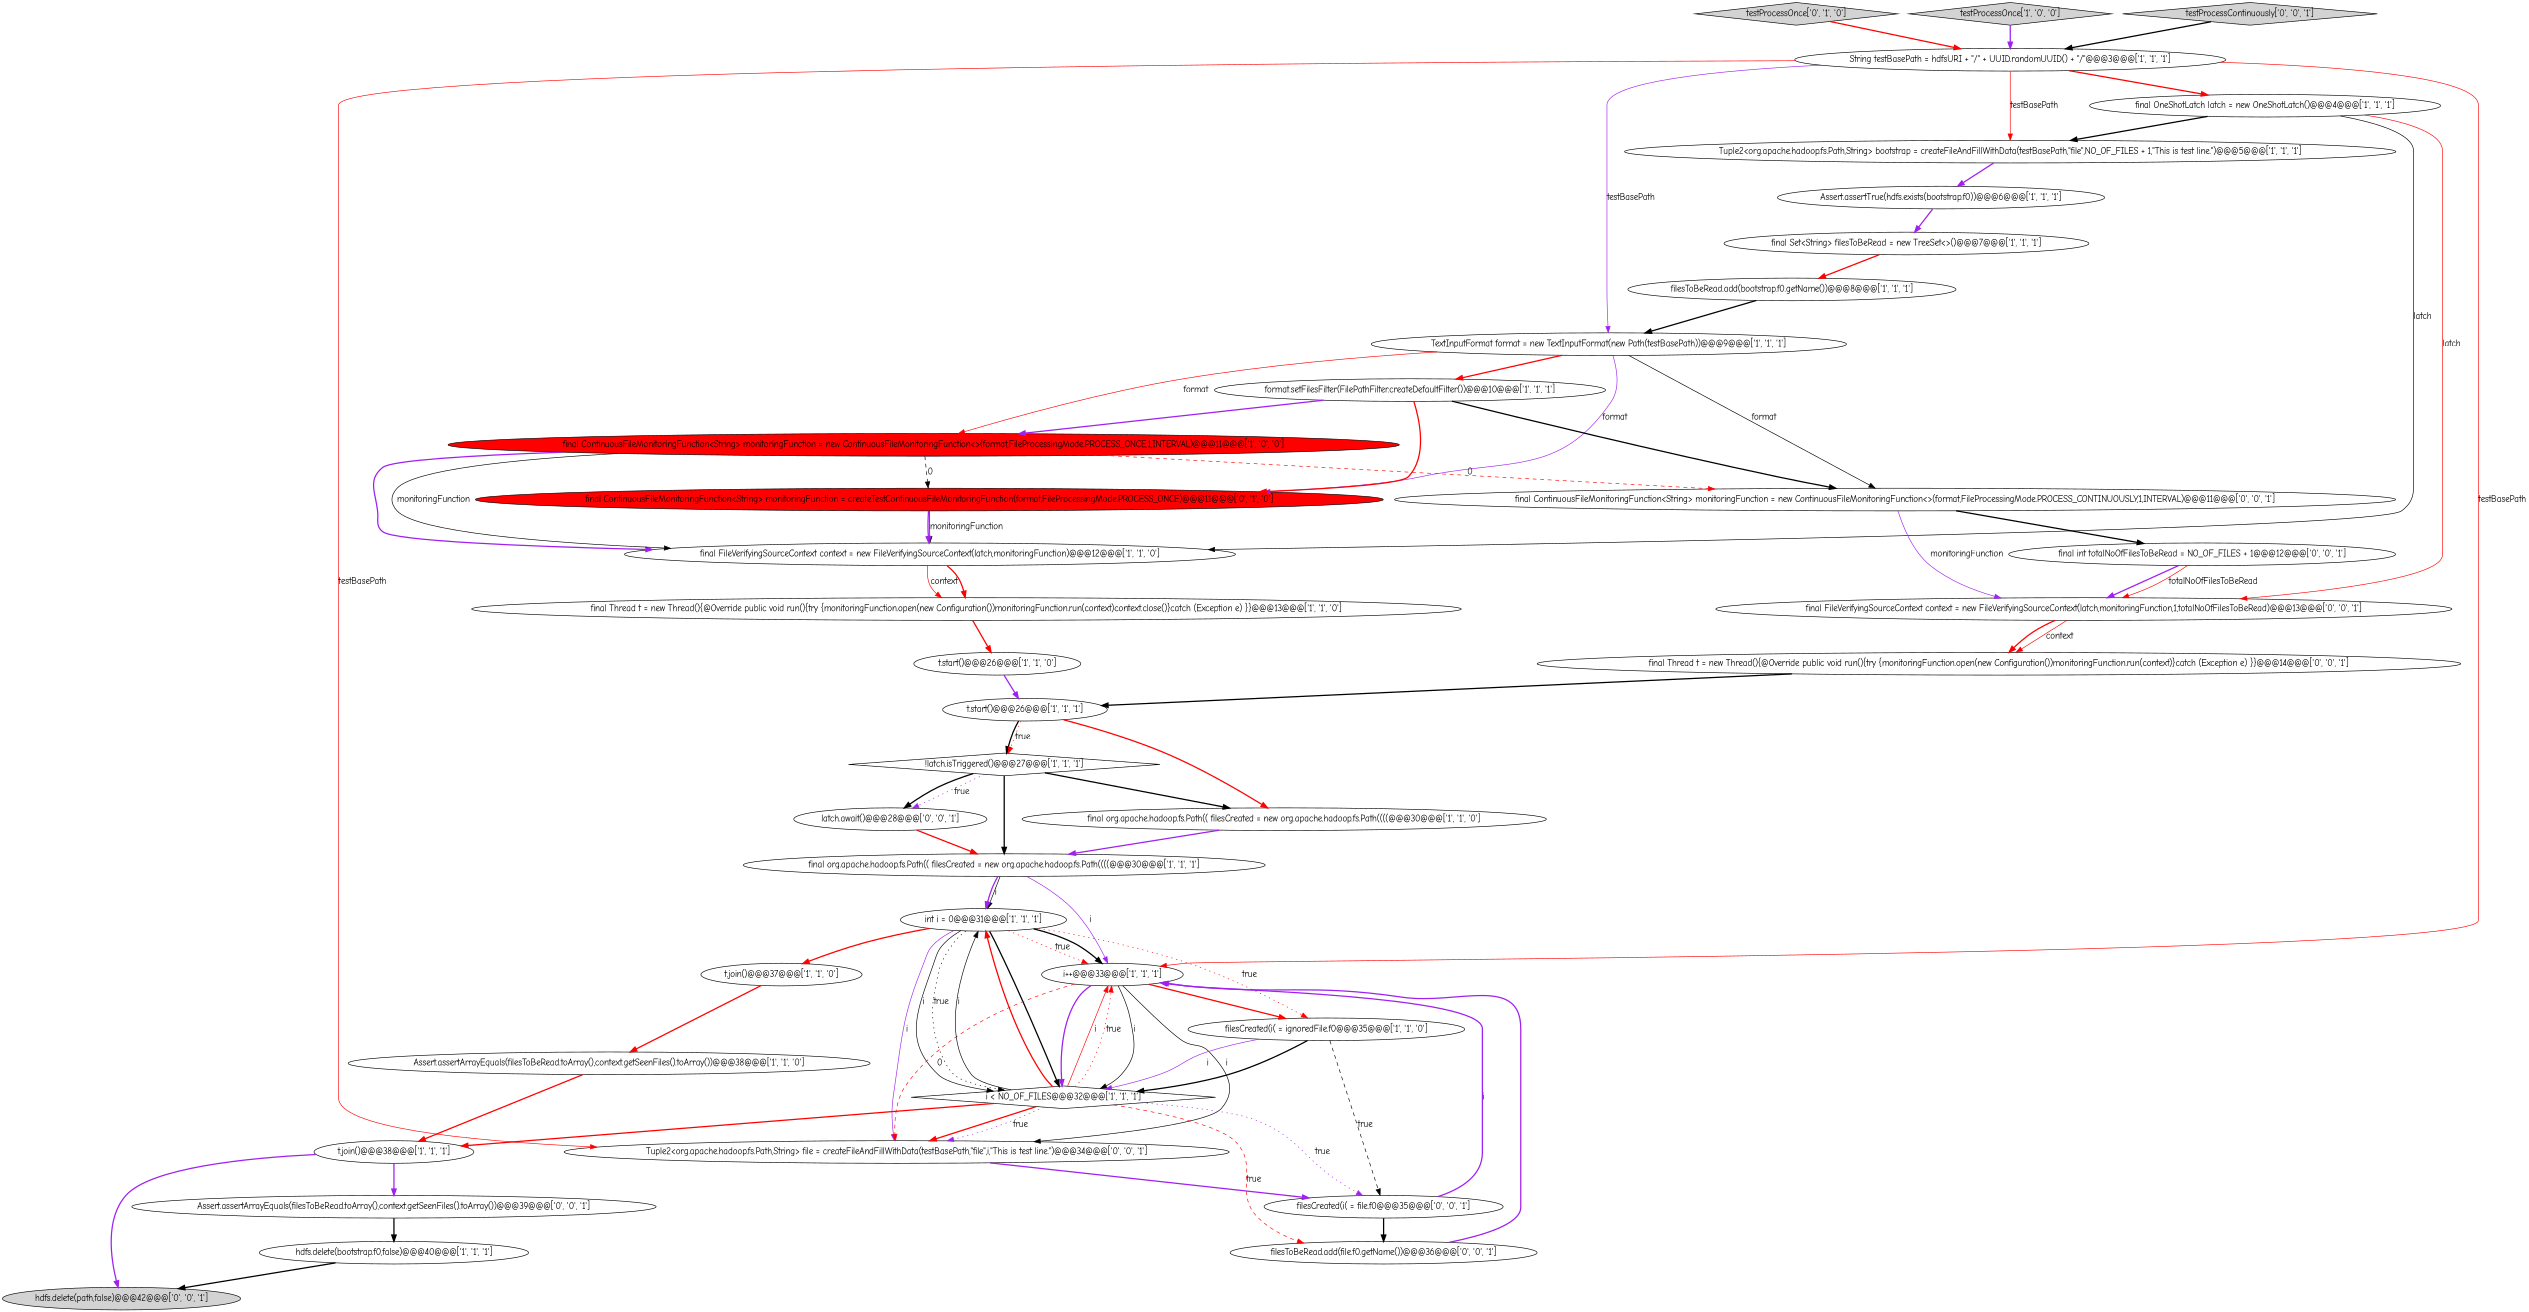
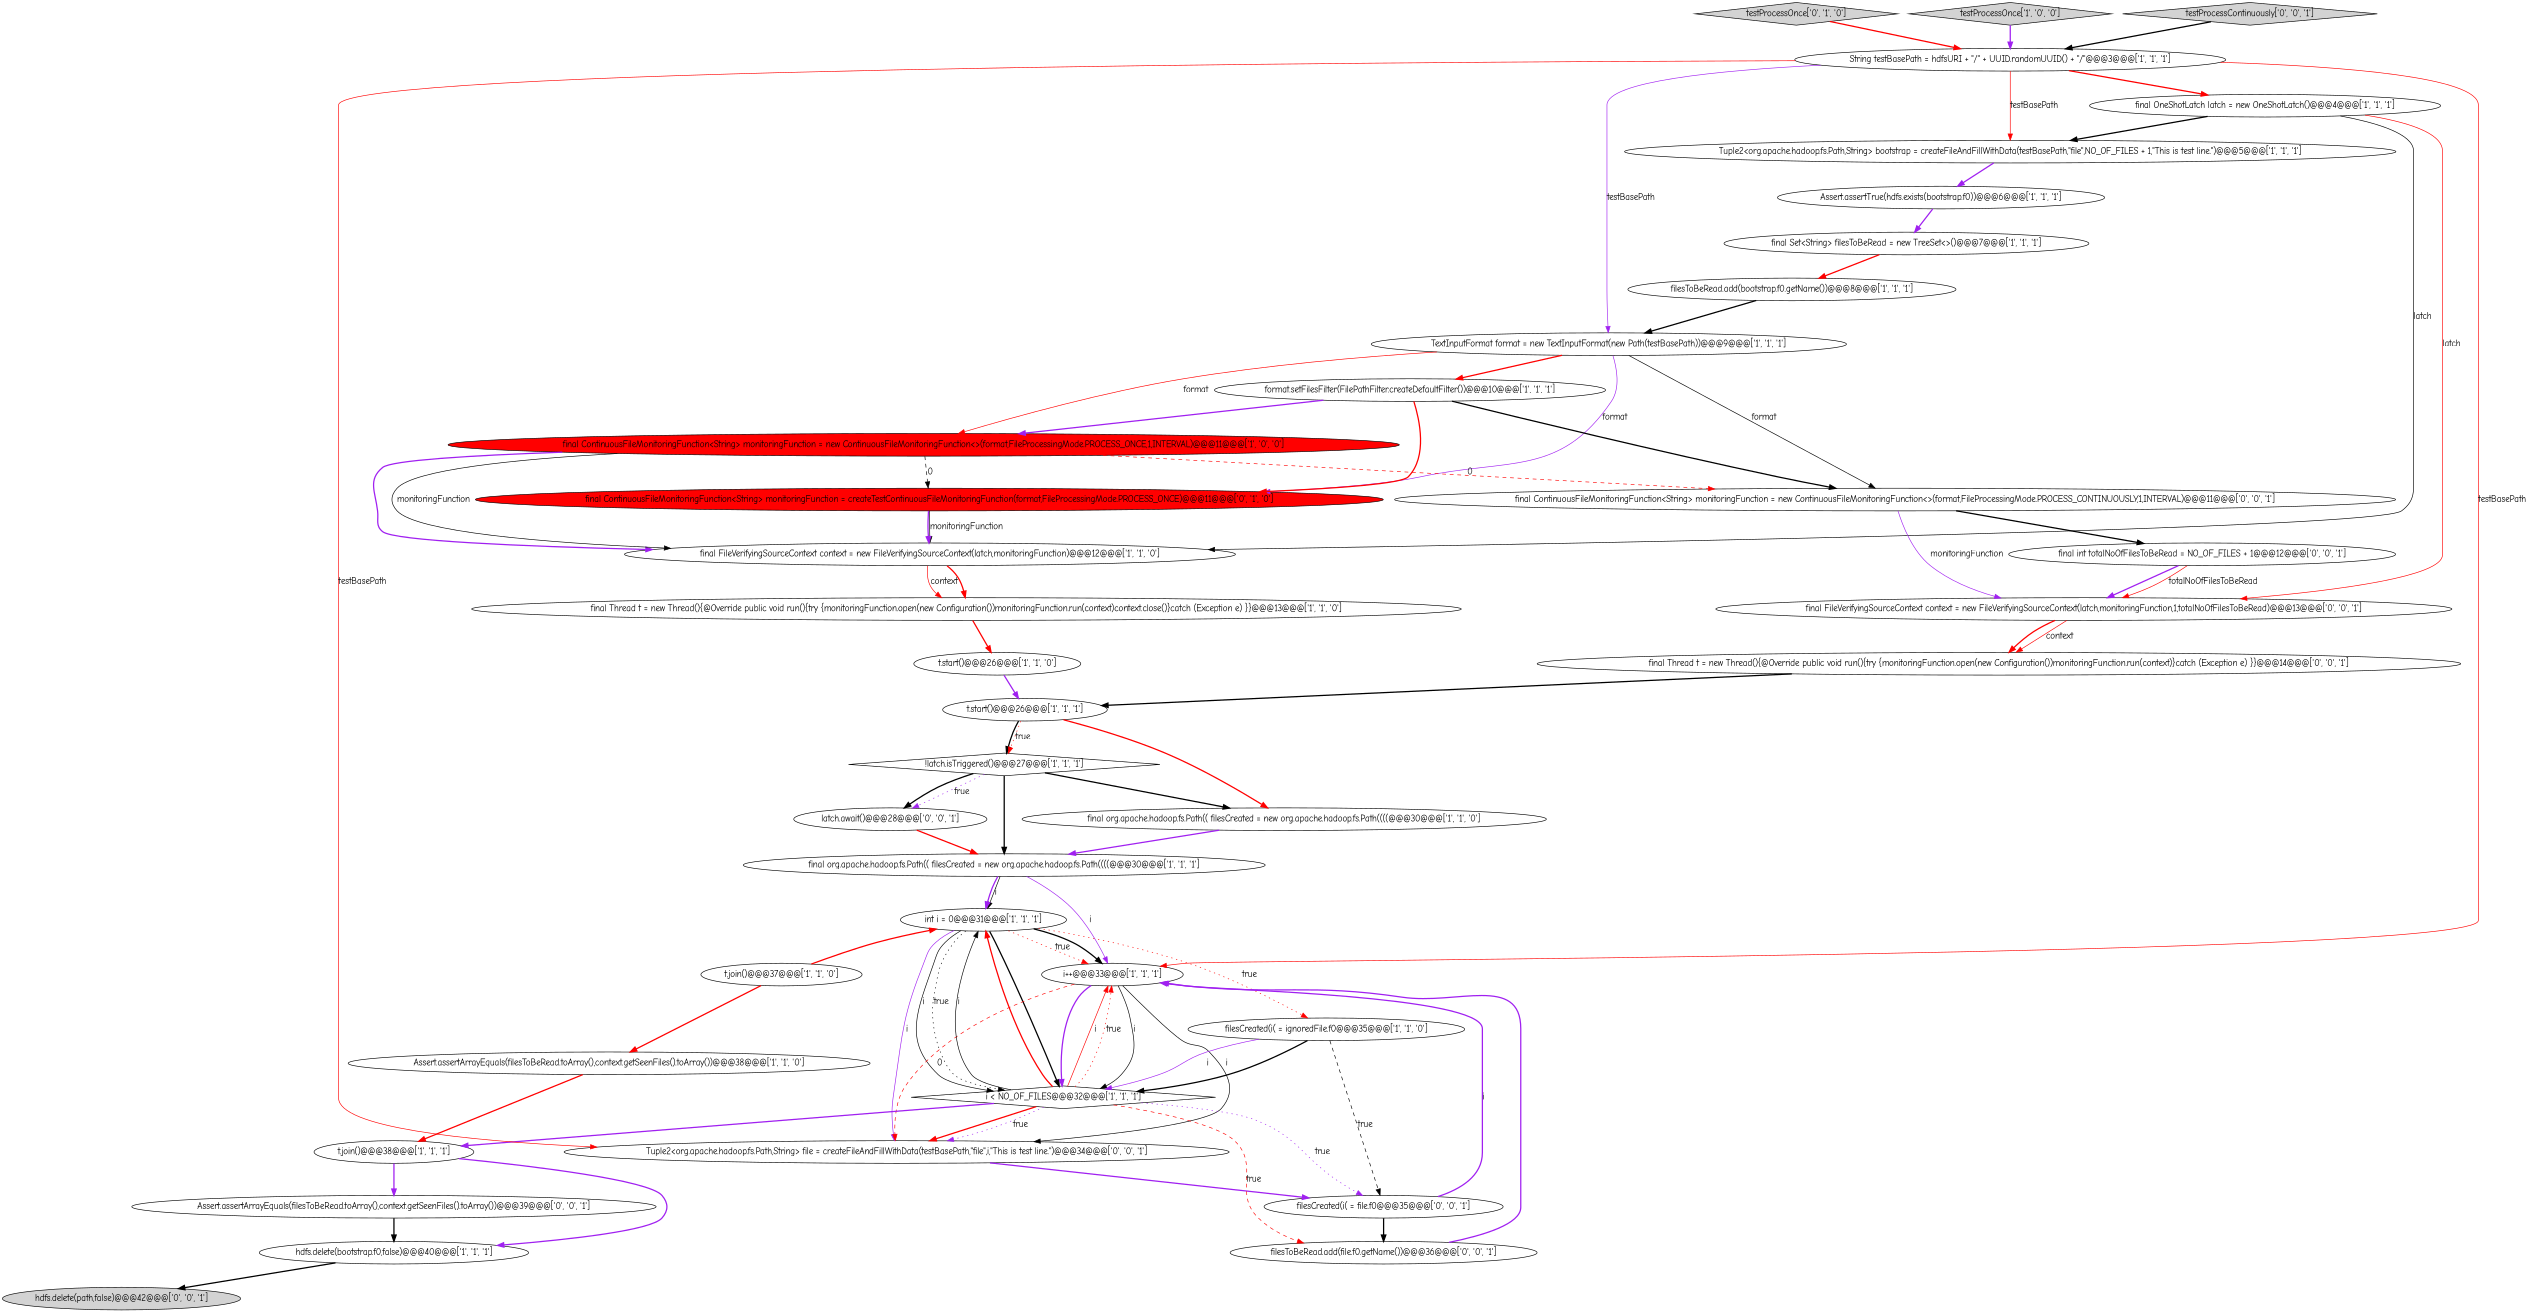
  digraph {
    fontname="Comic Neue"
    node [fillcolor=white fontname="Comic Neue" shape=ellipse style=filled]
    edge [color=red fontname="Comic Neue" style=bold]
    n1 [fillcolor=red label="final ContinuousFileMonitoringFunction<String> monitoringFunction = createTestContinuousFileMonitoringFunction(format,FileProcessingMode.PROCESS_ONCE)@@@11@@@['0', '1', '0']"]
    n2 [label="final FileVerifyingSourceContext context = new FileVerifyingSourceContext(latch,monitoringFunction)@@@12@@@['1', '1', '0']"]
    n3 [label="final Thread t = new Thread(){@Override public void run(){try {monitoringFunction.open(new Configuration())monitoringFunction.run(context)context.close()}catch (Exception e) }}@@@13@@@['1', '1', '0']"]
    n4 [label="final org.apache.hadoop.fs.Path(( filesCreated = new org.apache.hadoop.fs.Path((((@@@30@@@['1', '1', '1']"]
    n5 [label="int i = 0@@@31@@@['1', '1', '1']"]
    n6 [label="i++@@@33@@@['1', '1', '1']"]
    n7 [label="Tuple2<org.apache.hadoop.fs.Path,String> file = createFileAndFillWithData(testBasePath,\"file\",i,\"This is test line.\")@@@34@@@['0', '0', '1']"]
    n8 [label="i < NO_OF_FILES@@@32@@@['1', '1', '1']" shape=diamond]
    n9 [label="filesCreated(i( = ignoredFile.f0@@@35@@@['1', '1', '0']"]
    n10 [label="t.join()@@@37@@@['1', '1', '0']"]
    n11 [label="String testBasePath = hdfsURI + \"/\" + UUID.randomUUID() + \"/\"@@@3@@@['1', '1', '1']"]
    n12 [label="TextInputFormat format = new TextInputFormat(new Path(testBasePath))@@@9@@@['1', '1', '1']"]
    n13 [label="Tuple2<org.apache.hadoop.fs.Path,String> bootstrap = createFileAndFillWithData(testBasePath,\"file\",NO_OF_FILES + 1,\"This is test line.\")@@@5@@@['1', '1', '1']"]
    n14 [label="final OneShotLatch latch = new OneShotLatch()@@@4@@@['1', '1', '1']"]
    n15 [label="format.setFilesFilter(FilePathFilter.createDefaultFilter())@@@10@@@['1', '1', '1']"]
    n16 [fillcolor=red label="final ContinuousFileMonitoringFunction<String> monitoringFunction = new ContinuousFileMonitoringFunction<>(format,FileProcessingMode.PROCESS_ONCE,1,INTERVAL)@@@11@@@['1', '0', '0']"]
    n17 [label="final ContinuousFileMonitoringFunction<String> monitoringFunction = new ContinuousFileMonitoringFunction<>(format,FileProcessingMode.PROCESS_CONTINUOUSLY,1,INTERVAL)@@@11@@@['0', '0', '1']"]
    n18 [label="filesCreated(i( = file.f0@@@35@@@['0', '0', '1']"]
    n19 [label="Assert.assertTrue(hdfs.exists(bootstrap.f0))@@@6@@@['1', '1', '1']"]
    n20 [label="final FileVerifyingSourceContext context = new FileVerifyingSourceContext(latch,monitoringFunction,1,totalNoOfFilesToBeRead)@@@13@@@['0', '0', '1']"]
    n21 [label="final Thread t = new Thread(){@Override public void run(){try {monitoringFunction.open(new Configuration())monitoringFunction.run(context)}catch (Exception e) }}@@@14@@@['0', '0', '1']"]
    n22 [label="t.start()@@@26@@@['1', '1', '1']"]
    n23 [fillcolor=lightgray label="hdfs.delete(path,false)@@@42@@@['0', '0', '1']"]
    n24 [label="filesToBeRead.add(file.f0.getName())@@@36@@@['0', '0', '1']"]
    n25 [label="Assert.assertArrayEquals(filesToBeRead.toArray(),context.getSeenFiles().toArray())@@@38@@@['1', '1', '0']"]
    n26 [label="t.join()@@@38@@@['1', '1', '1']"]
    n27 [label="Assert.assertArrayEquals(filesToBeRead.toArray(),context.getSeenFiles().toArray())@@@39@@@['0', '0', '1']"]
    n28 [label="hdfs.delete(bootstrap.f0,false)@@@40@@@['1', '1', '1']"]
    n29 [label="final int totalNoOfFilesToBeRead = NO_OF_FILES + 1@@@12@@@['0', '0', '1']"]
    n30 [label="t.start()@@@26@@@['1', '1', '0']"]
    n31 [fillcolor=lightgray label="testProcessOnce['0', '1', '0']" shape=diamond]
    n32 [label="final org.apache.hadoop.fs.Path(( filesCreated = new org.apache.hadoop.fs.Path((((@@@30@@@['1', '1', '0']"]
    n33 [label="!latch.isTriggered()@@@27@@@['1', '1', '1']" shape=diamond]
    n34 [label="final Set<String> filesToBeRead = new TreeSet<>()@@@7@@@['1', '1', '1']"]
    n35 [label="latch.await()@@@28@@@['0', '0', '1']"]
    n36 [fillcolor=lightgray label="testProcessOnce['1', '0', '0']" shape=diamond]
    n37 [label="filesToBeRead.add(bootstrap.f0.getName())@@@8@@@['1', '1', '1']"]
    n38 [fillcolor=lightgray label="testProcessContinuously['0', '0', '1']" shape=diamond]
    n1 -> n2 [color=black label=monitoringFunction style=solid]
    n1 -> n2 [color=purple]
    n2 -> n3 [label=context style=solid]
    n2 -> n3
    n3 -> n30
    n4 -> n5 [color=black label=i style=solid]
    n4 -> n5 [color=purple]
    n4 -> n6 [color=purple label=i style=solid]
    n5 -> n6 [label=true style=dotted]
    n5 -> n6 [color=black]
    n5 -> n7 [color=purple label=i style=solid]
    n5 -> n8 [color=black label=true style=dotted]
    n5 -> n8 [color=black]
    n5 -> n8 [color=black label=i style=solid]
    n5 -> n9 [label=true style=dotted]
-   n5 -> n10
+   n10 -> n5
    n6 -> n7 [color=black label=i style=solid]
    n6 -> n7 [label=0 style=dashed]
    n6 -> n8 [color=black label=i style=solid]
    n6 -> n8 [color=purple]
-   n6 -> n9
    n7 -> n18 [color=purple]
    n8 -> n5 [color=black label=i style=solid]
    n8 -> n5
    n8 -> n6 [label=i style=solid]
    n8 -> n6 [label=true style=dotted]
    n8 -> n7
    n8 -> n7 [color=purple label=true style=dotted]
    n8 -> n18 [color=purple label=true style=dotted]
    n8 -> n24 [label=true style=dashed]
-   n8 -> n26
+   n8 -> n26 [color=purple]
    n9 -> n8 [color=black]
    n9 -> n8 [color=purple label=i style=solid]
    n9 -> n18 [color=black label=true style=dashed]
    n10 -> n25
    n11 -> n6 [label=testBasePath style=solid]
    n11 -> n7 [label=testBasePath style=solid]
    n11 -> n12 [color=purple label=testBasePath style=solid]
    n11 -> n13 [label=testBasePath style=solid]
    n11 -> n14
    n12 -> n1 [color=purple label=format style=solid]
    n12 -> n15
    n12 -> n16 [label=format style=solid]
    n12 -> n17 [color=black label=format style=solid]
    n13 -> n19 [color=purple]
    n14 -> n2 [color=black label=latch style=solid]
    n14 -> n13 [color=black]
    n14 -> n20 [label=latch style=solid]
    n15 -> n1
    n15 -> n16 [color=purple]
    n15 -> n17 [color=black]
    n16 -> n1 [color=black label=0 style=dashed]
    n16 -> n2 [color=purple]
    n16 -> n2 [color=black label=monitoringFunction style=solid]
    n16 -> n17 [label=0 style=dashed]
    n17 -> n20 [color=purple label=monitoringFunction style=solid]
    n17 -> n29 [color=black]
    n18 -> n6 [color=purple label=i]
    n18 -> n24 [color=black]
    n19 -> n34 [color=purple]
    n20 -> n21
    n20 -> n21 [label=context style=solid]
    n21 -> n22 [color=black]
    n22 -> n32
    n22 -> n33 [color=black]
    n22 -> n33 [label=true style=dotted]
    n24 -> n6 [color=purple]
    n25 -> n26
    n26 -> n27 [color=purple]
-   n26 -> n23 [color=purple]
+   n26 -> n28 [color=purple]
    n27 -> n28 [color=black]
    n28 -> n23 [color=black]
    n29 -> n20 [color=purple]
    n29 -> n20 [label=totalNoOfFilesToBeRead style=solid]
    n30 -> n22 [color=purple]
    n31 -> n11
    n32 -> n4 [color=purple]
    n33 -> n4 [color=black]
    n33 -> n32 [color=black]
    n33 -> n35 [color=purple label=true style=dotted]
    n33 -> n35 [color=black]
    n34 -> n37
    n35 -> n4
    n36 -> n11 [color=purple]
    n37 -> n12 [color=black]
    n38 -> n11 [color=black]
  }
